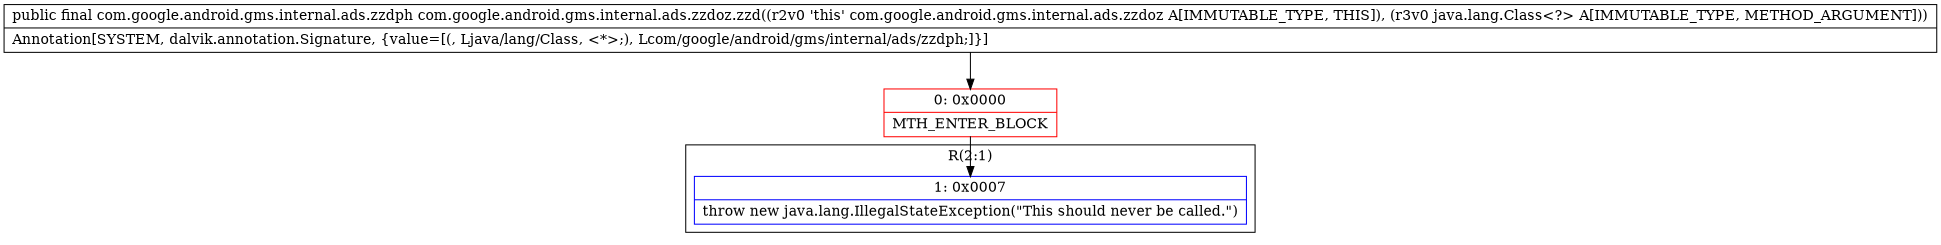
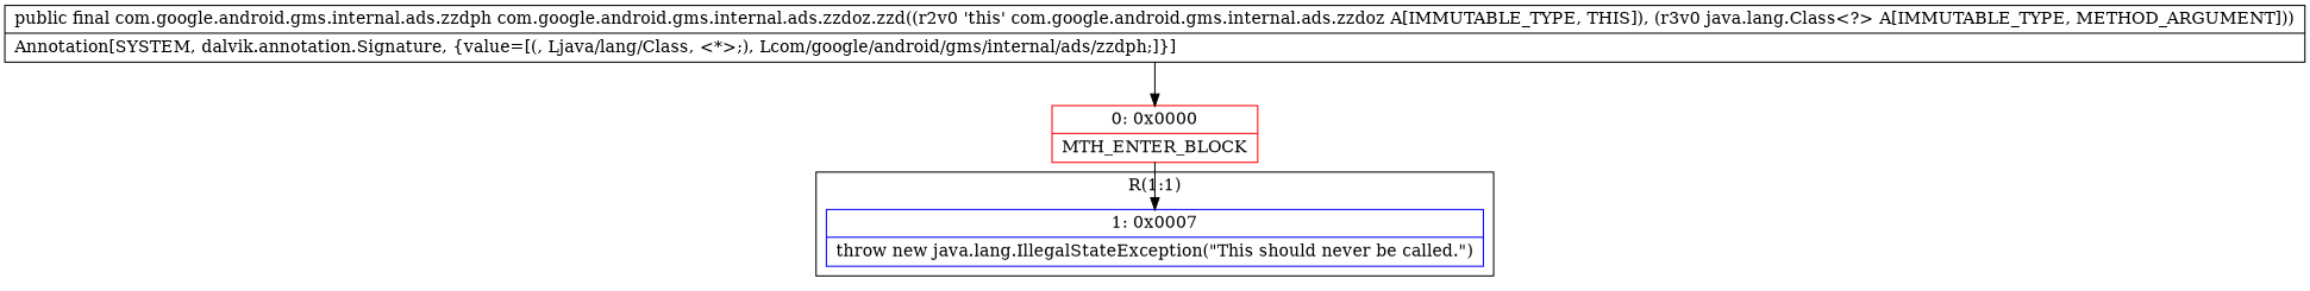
  digraph {
    node [shape=record]
    n1 [color=blue label="{1\:\ 0x0007|throw new java.lang.IllegalStateException(\"This should never be called.\")\l}"]
    n2 [color=red label="{0\:\ 0x0000|MTH_ENTER_BLOCK\l}"]
    n3 [label="{public final com.google.android.gms.internal.ads.zzdph com.google.android.gms.internal.ads.zzdoz.zzd((r2v0 'this' com.google.android.gms.internal.ads.zzdoz A[IMMUTABLE_TYPE, THIS]), (r3v0 java.lang.Class\<?\> A[IMMUTABLE_TYPE, METHOD_ARGUMENT]))  | Annotation[SYSTEM, dalvik.annotation.Signature, \{value=[(, Ljava\/lang\/Class, \<*\>;), Lcom\/google\/android\/gms\/internal\/ads\/zzdph;]\}]\l}"]
    subgraph cluster_1 {
-     label="R(2:1)"
+     label="R(1:1)"
      n1
    }
    n2 -> n1
    n3 -> n2
  }
